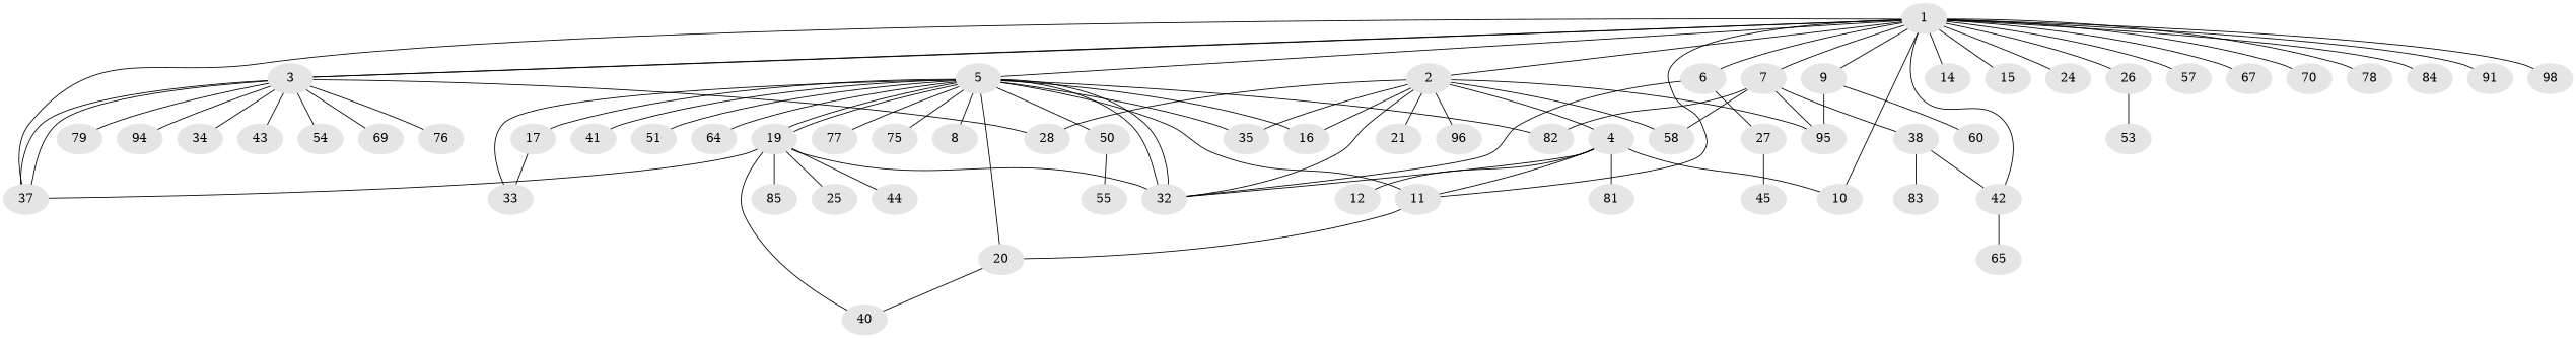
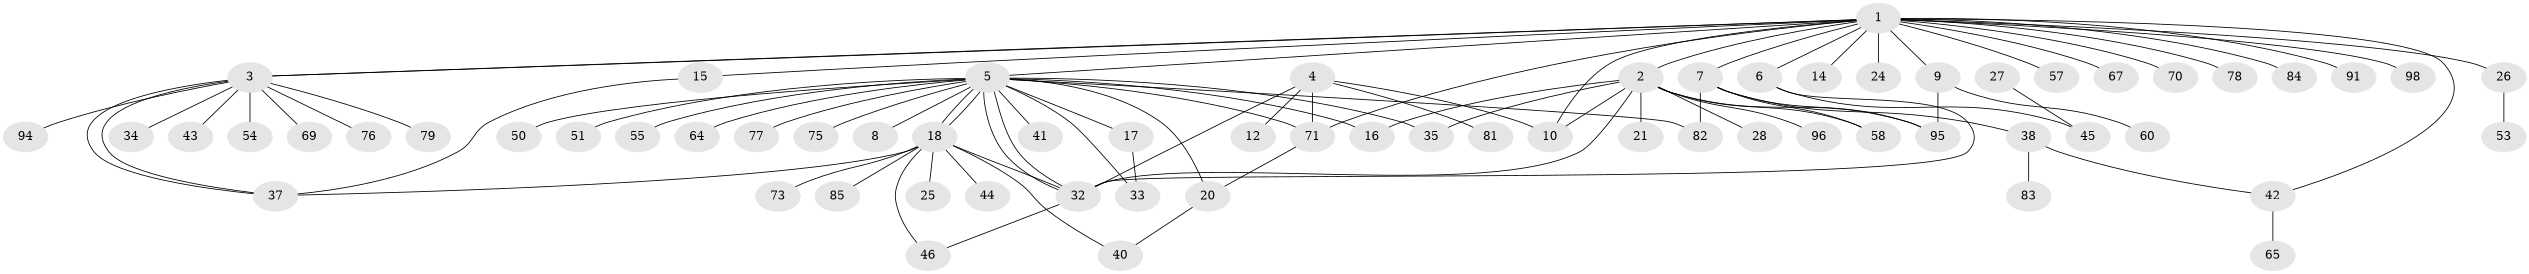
  graph {
    node [color=gray90 style=filled]
    1
    2
    3
    5 [super="+30+29+48"]
    6
    7
    9
    10
-   11 [super="+36+61+80+49+22"]
+   11 [super="+36+61+80+49+22" label=71]
    14
    15
    24
    26
    37 [super="+72"]
    42
    57
    67
    70
    78
    84
    91
    98
    4
    16
    21
    28 [super="+86+47"]
    32 [super="+62+74+56+52"]
    35 [super="+97"]
    58
    n30 [label=96]
    95
    34 [super="+92"]
    43
    54
    69
    76
    79 [super="+99"]
    94
    8
    17
-   19
+   19 [label=18]
    20
    33
    41
    50
    51
    55
    64 [super="+87"]
    n49 [label=77]
    75
    82
    27
    38
    60
    53
    65
    12
    81
+   46
    25 [super="+31"]
    40
    44
+   73
    85
    45
    n66 [label=83]
    1 -- 2
    1 -- 3
    1 -- 3
    1 -- 5
    1 -- 6
    1 -- 7
    1 -- 9
    1 -- 10
    1 -- 11
    1 -- 14
    1 -- 15
    1 -- 24
    1 -- 26
-   1 -- 37
+   15 -- 37
    1 -- 42
    1 -- 57
    1 -- 67
    1 -- 70
    1 -- 78
    1 -- 84
    1 -- 91
    1 -- 98
-   2 -- 4
+   2 -- 10
    2 -- 16
    2 -- 21
    2 -- 28
    2 -- 32
    2 -- 35
    2 -- 58
    2 -- n30
    2 -- 95
    3 -- 37
    3 -- 37
-   3 -- 28
    3 -- 34
    3 -- 43
    3 -- 54
    3 -- 69
    3 -- 76
    3 -- 79
    3 -- 94
    5 -- 11 [weight=2]
    5 -- 16
    5 -- 32 [weight=2]
    5 -- 32
    5 -- 35
    5 -- 8
    5 -- 17
    5 -- 19 [weight=2]
    5 -- 19
    5 -- 20
    5 -- 33
    5 -- 41
    5 -- 50
    5 -- 51
-   50 -- 55
+   5 -- 55
    5 -- 64
    5 -- n49
    5 -- 75
    5 -- 82
    6 -- 32
-   6 -- 27
+   6 -- 45
    7 -- 58
    7 -- 95
    7 -- 82
    7 -- 38
    9 -- 95
    9 -- 60
    11 -- 20
    26 -- 53
    42 -- 65
    4 -- 10
    4 -- 11
    4 -- 32
    4 -- 12
    4 -- 81
+   32 -- 46
    17 -- 33
    19 -- 37
    19 -- 32
+   19 -- 46
    19 -- 25
    19 -- 40
    19 -- 44
+   19 -- 73
    19 -- 85
    20 -- 40
    27 -- 45
    38 -- 42
    38 -- n66
  }
